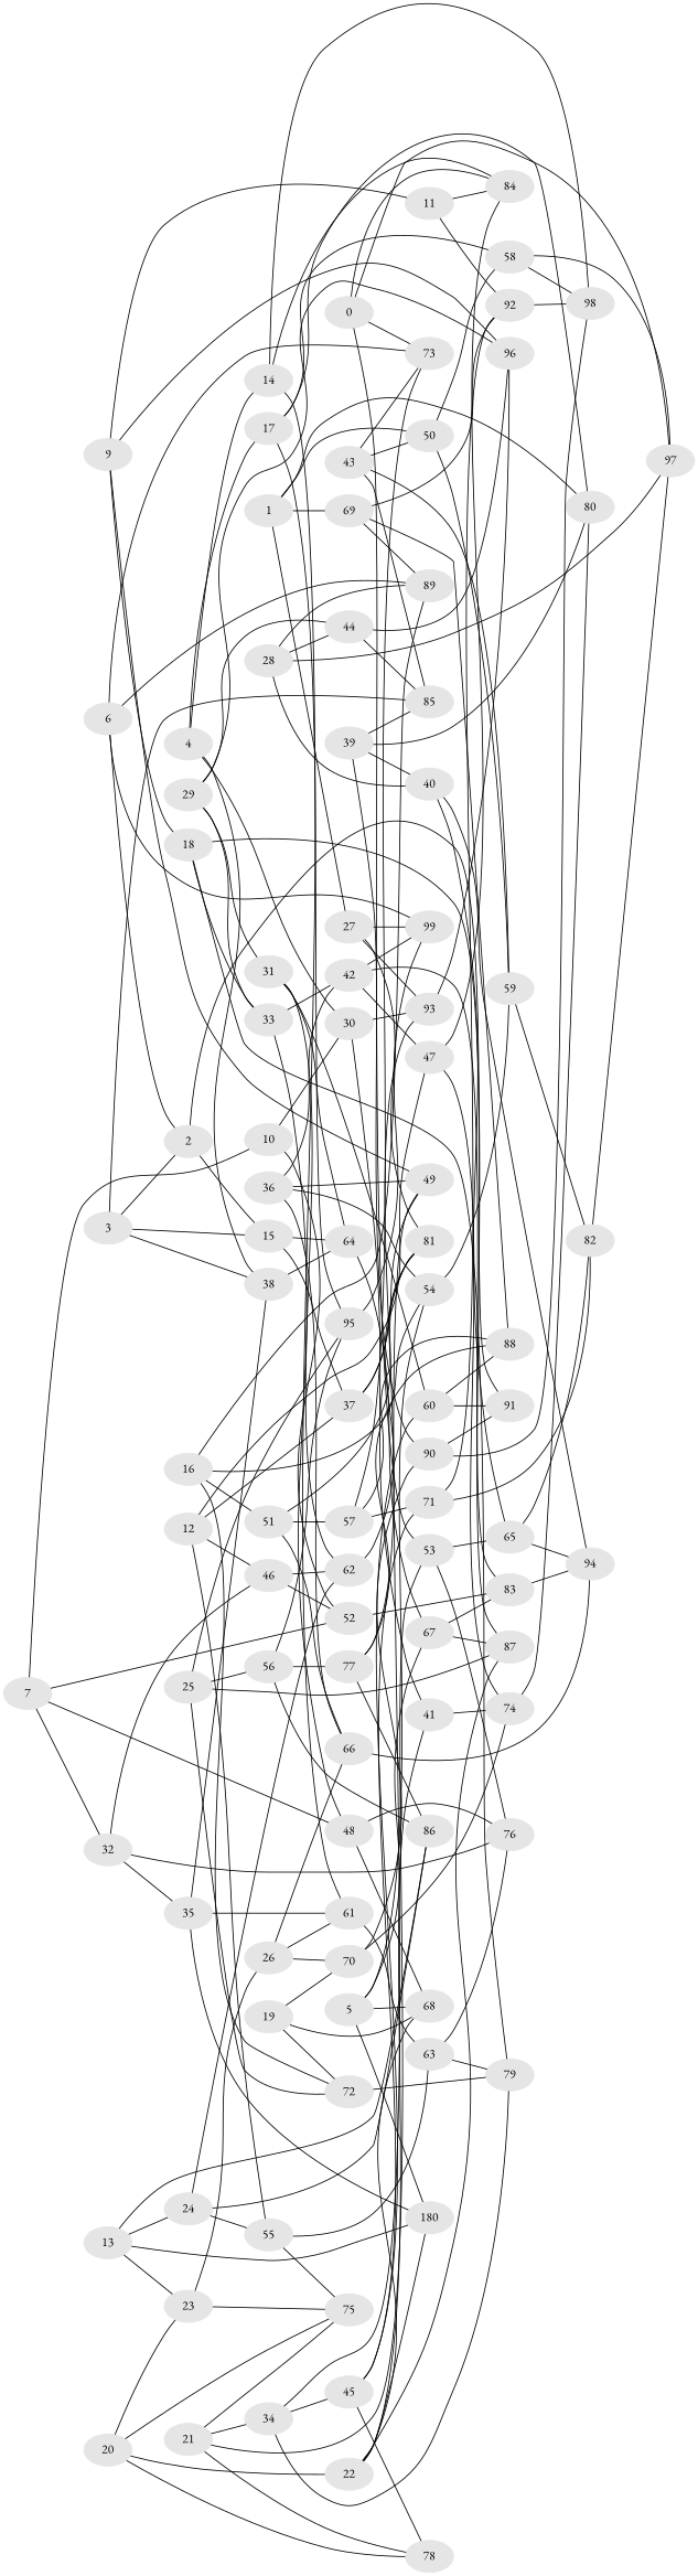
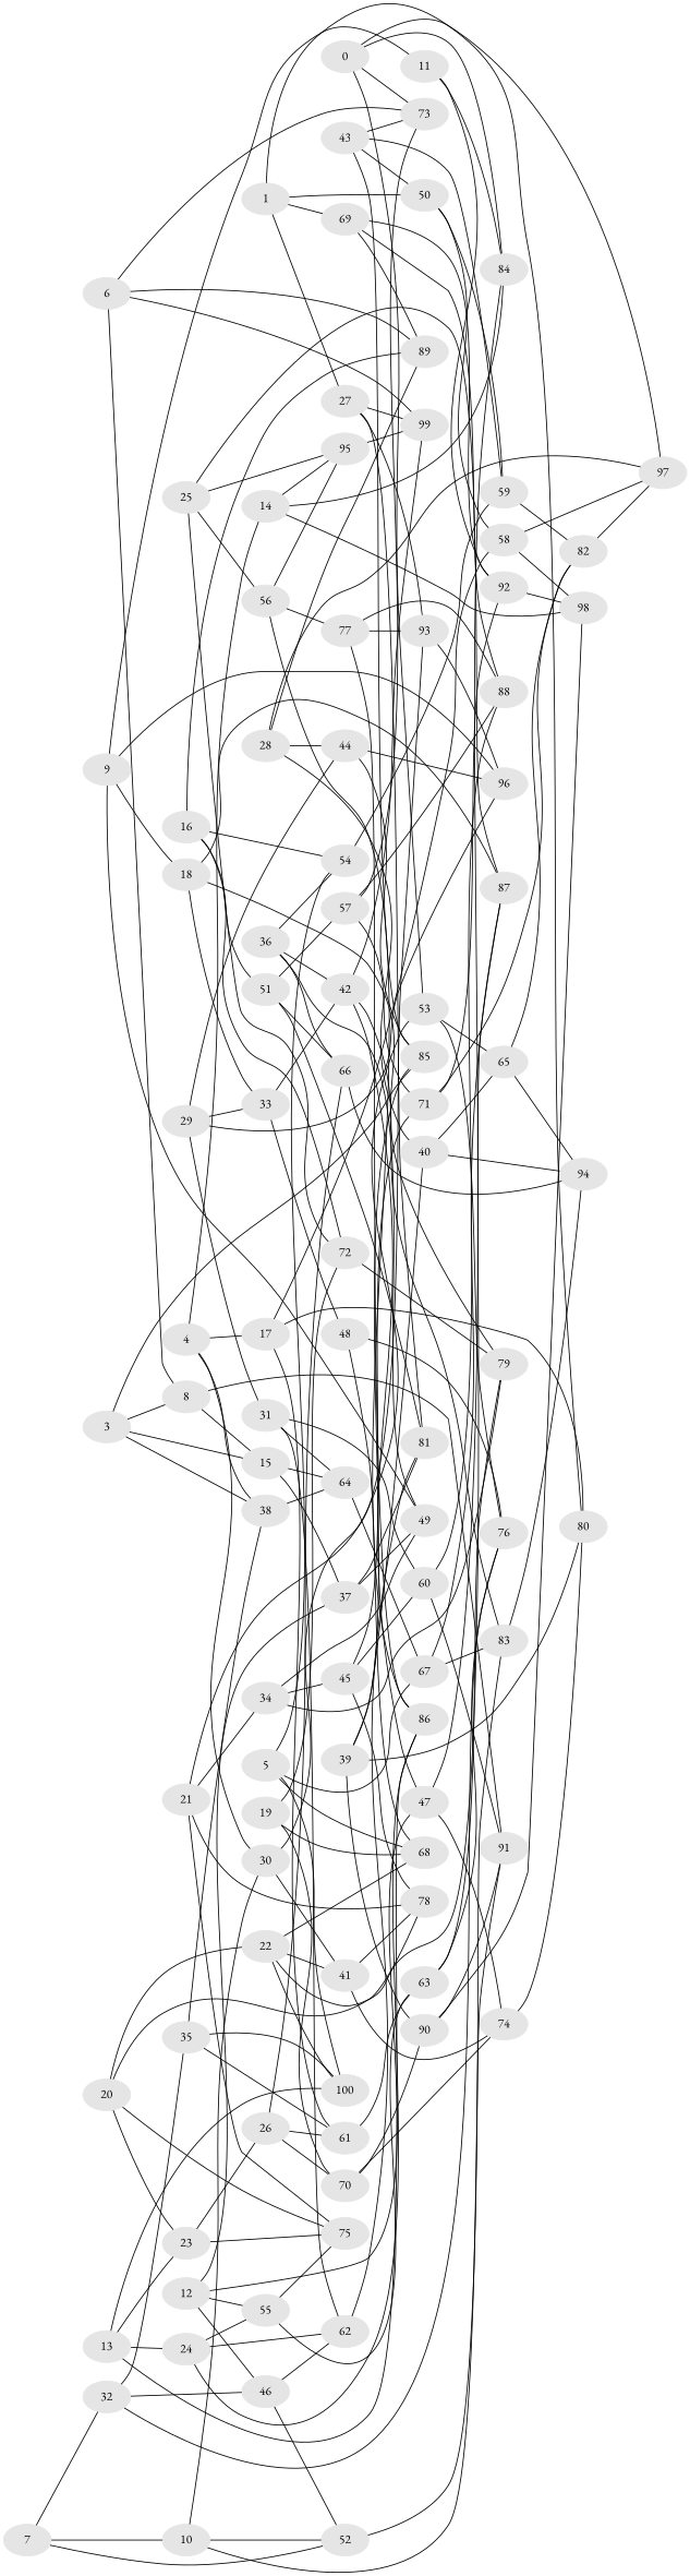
  graph {
    fontname="EB Garamond"
    rankdir=LR
    node [color=gray90 fontname="EB Garamond" style=filled]
    edge [fontname="EB Garamond"]
    1
    27
    50
    69
    80
    99
    81
    93
    58
    59
    89
    92
    88
    n14 [label=0]
    53
    73
    84
    97
    76
    65
    3
-   8 [label=2]
+   8
    15
    38
    85
    91
    37
    64
    4
    14
    17
    30
    95
    98
    61
    41
    5
    54
    67
    68
-   100 [label=180]
+   100
    87
    83
    6
    7
    10
    32
    48
    52
    46
    35
    9
    11
    18
    49
    96
    33
    79
    12
    47
    55
    62
    74
    75
    63
    13
    23
    24
    86
    26
    16
    51
    72
    66
    57
    42
    19
    70
    90
    20
    22
    78
    21
    34
    45
    25
    56
    77
    94
    28
    40
    44
    29
    31
    60
    71
    36
    39
    82
    43
    1 -- 27
    1 -- 50
    1 -- 69
    1 -- 80
    27 -- 99
    27 -- 81
    27 -- 93
    50 -- 58
    50 -- 59
    69 -- 89
    69 -- 92
    69 -- 88
    93 -- 96
    58 -- 97
    58 -- 98
    59 -- 82
    92 -- 98
    n14 -- 53
    n14 -- 73
    n14 -- 84
    n14 -- 97
    53 -- 76
    53 -- 65
    65 -- 94
    65 -- 82
    3 -- 8
    3 -- 15
    3 -- 38
    3 -- 85
    8 -- 15
    8 -- 91
    15 -- 37
    15 -- 64
    38 -- 64
    37 -- 81
    37 -- 49
    64 -- 67
    4 -- 38
    4 -- 14
    4 -- 17
    4 -- 30
    14 -- 84
    14 -- 95
    14 -- 98
    17 -- 80
    17 -- 58
    17 -- 61
    30 -- 93
    30 -- 41
    95 -- 99
    61 -- 63
    41 -- 74
+   41 -- 78
    5 -- 54
    5 -- 67
    5 -- 68
    5 -- 100
    54 -- 59
    67 -- 87
    67 -- 83
    83 -- 94
    6 -- 99
    6 -- 89
    6 -- 73
    6 -- 8
    7 -- 10
    7 -- 32
-   7 -- 48
    7 -- 52
+   10 -- 91
    10 -- 30
    10 -- 52
    32 -- 76
    32 -- 46
    32 -- 35
    48 -- 76
    48 -- 68
    52 -- 83
    46 -- 52
    46 -- 62
    35 -- 38
    35 -- 61
    35 -- 100
    9 -- 11
    9 -- 18
    9 -- 49
    9 -- 96
    11 -- 92
    11 -- 84
    18 -- 87
    18 -- 33
    18 -- 79
    33 -- 48
    33 -- 42
    12 -- 37
    12 -- 46
    12 -- 47
    12 -- 55
    47 -- 84
    47 -- 74
    55 -- 75
    55 -- 63
    62 -- 81
    74 -- 80
    63 -- 76
    63 -- 79
    13 -- 100
    13 -- 23
    13 -- 24
    13 -- 86
    23 -- 75
    23 -- 26
    24 -- 55
    24 -- 62
    24 -- 86
    26 -- 61
    26 -- 66
    26 -- 70
    16 -- 89
    16 -- 54
    16 -- 51
    16 -- 72
    51 -- 81
    51 -- 66
    51 -- 57
    72 -- 79
    66 -- 94
    57 -- 88
    57 -- 73
    57 -- 71
    42 -- 99
    42 -- 83
    42 -- 47
    19 -- 68
    19 -- 72
    19 -- 70
    70 -- 74
    70 -- 90
    90 -- 91
    90 -- 98
    20 -- 75
    20 -- 23
    20 -- 22
    20 -- 78
    22 -- 41
    22 -- 68
    22 -- 100
    22 -- 87
    21 -- 53
    21 -- 75
    21 -- 78
    21 -- 34
    34 -- 49
    34 -- 79
    34 -- 45
    45 -- 78
    45 -- 60
    45 -- 71
    25 -- 95
    25 -- 87
    25 -- 72
    25 -- 56
    56 -- 95
    56 -- 86
    56 -- 77
    77 -- 93
    77 -- 88
    77 -- 86
    28 -- 89
    28 -- 97
    28 -- 40
    28 -- 44
    40 -- 65
    40 -- 94
    44 -- 85
    44 -- 96
    29 -- 96
    29 -- 33
    29 -- 44
    29 -- 31
    31 -- 64
    31 -- 62
    31 -- 60
    60 -- 88
    60 -- 91
    71 -- 92
    71 -- 82
    36 -- 54
    36 -- 49
    36 -- 66
    36 -- 42
    39 -- 80
    39 -- 85
    39 -- 90
    39 -- 40
    82 -- 97
    43 -- 50
    43 -- 59
    43 -- 73
    43 -- 85
  }
